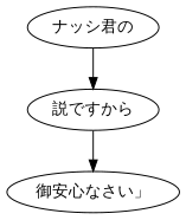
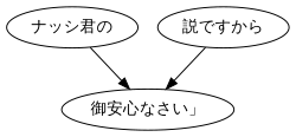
  digraph {
    n1 [label="ナッシ君の"]
    n2 [label="説ですから"]
    n3 [label="御安心なさい」"]
-   n1 -> n2
+   n1 -> n3
    n2 -> n3
  }
